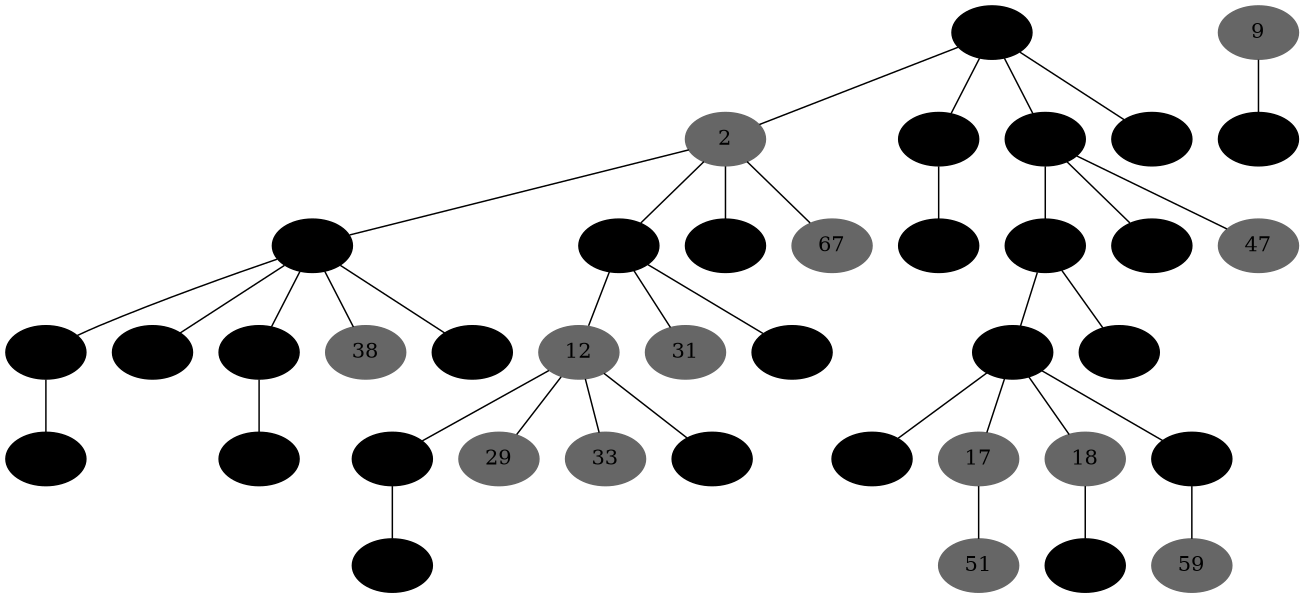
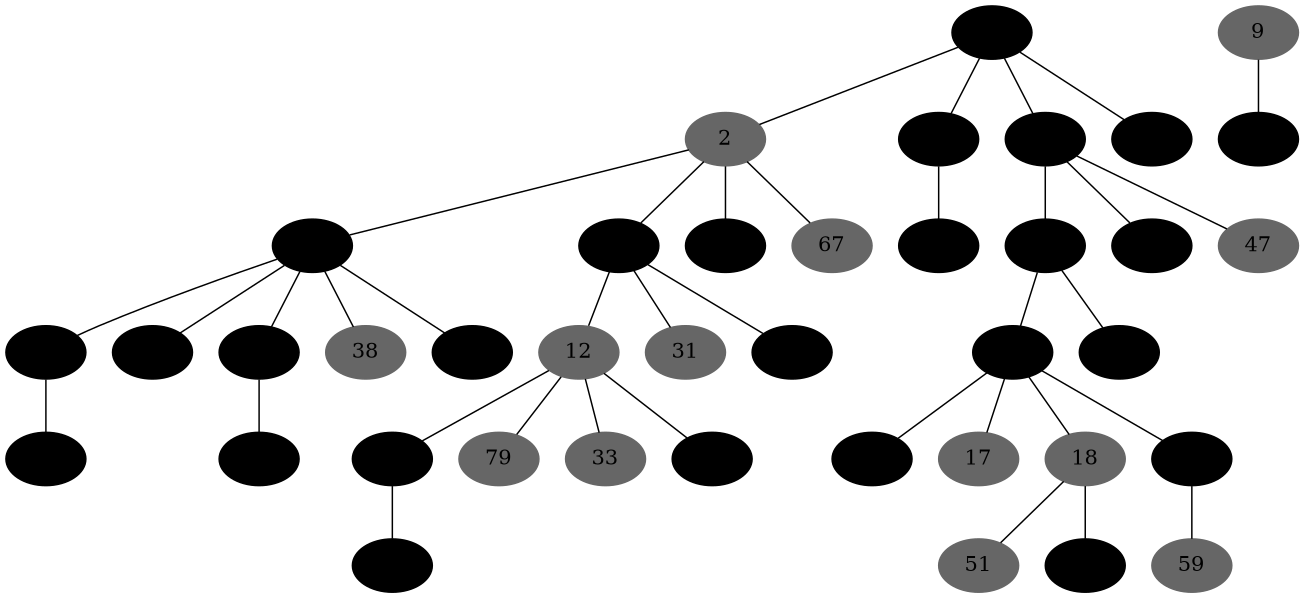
  graph {
    node [color=black style=filled]
    1 [super="+49"]
    2 [color=gray40 super="+32"]
    4 [super="+23"]
    6 [super="+19"]
    22
    3 [super="+52"]
    5 [super="+41"]
    36 [super="+43"]
    n9 [color=gray40 label=67]
    39 [super="+53"]
    7 [super="+10"]
    13
    47 [color=gray40]
    16
    21
    24 [super="+25"]
    38 [color=gray40 super="+50"]
    61
    12 [color=gray40]
    31 [color=gray40 super="+54"]
    60
    28 [super="+45"]
    35 [super="+46"]
    20 [super="+30"]
-   29 [color=gray40 super="+34"]
+   29 [color=gray40 super="+34" label=79]
    33 [color=gray40 super="+48"]
    44
    11 [super="+55"]
    15
    14
    17 [color=gray40 super="+42"]
    18 [color=gray40 super="+57"]
    40
    9 [color=gray40 super="+62"]
    27
    51 [color=gray40]
    58
    59 [color=gray40]
    56
    1 -- 2
    1 -- 4
    1 -- 6
    1 -- 22
    2 -- 3
    2 -- 5
    2 -- 36
    2 -- n9
    4 -- 39
    6 -- 7
    6 -- 13
    6 -- 47
    3 -- 16
    3 -- 21
    3 -- 24
    3 -- 38
    3 -- 61
    5 -- 12
    5 -- 31
    5 -- 60
    7 -- 11
    7 -- 15
    16 -- 28
    24 -- 35
    12 -- 20
    12 -- 29
    12 -- 33
    12 -- 44
    20 -- 56
    11 -- 14
    11 -- 17
    11 -- 18
    11 -- 40
-   17 -- 51
+   18 -- 51
    18 -- 58
    40 -- 59
    9 -- 27
  }
